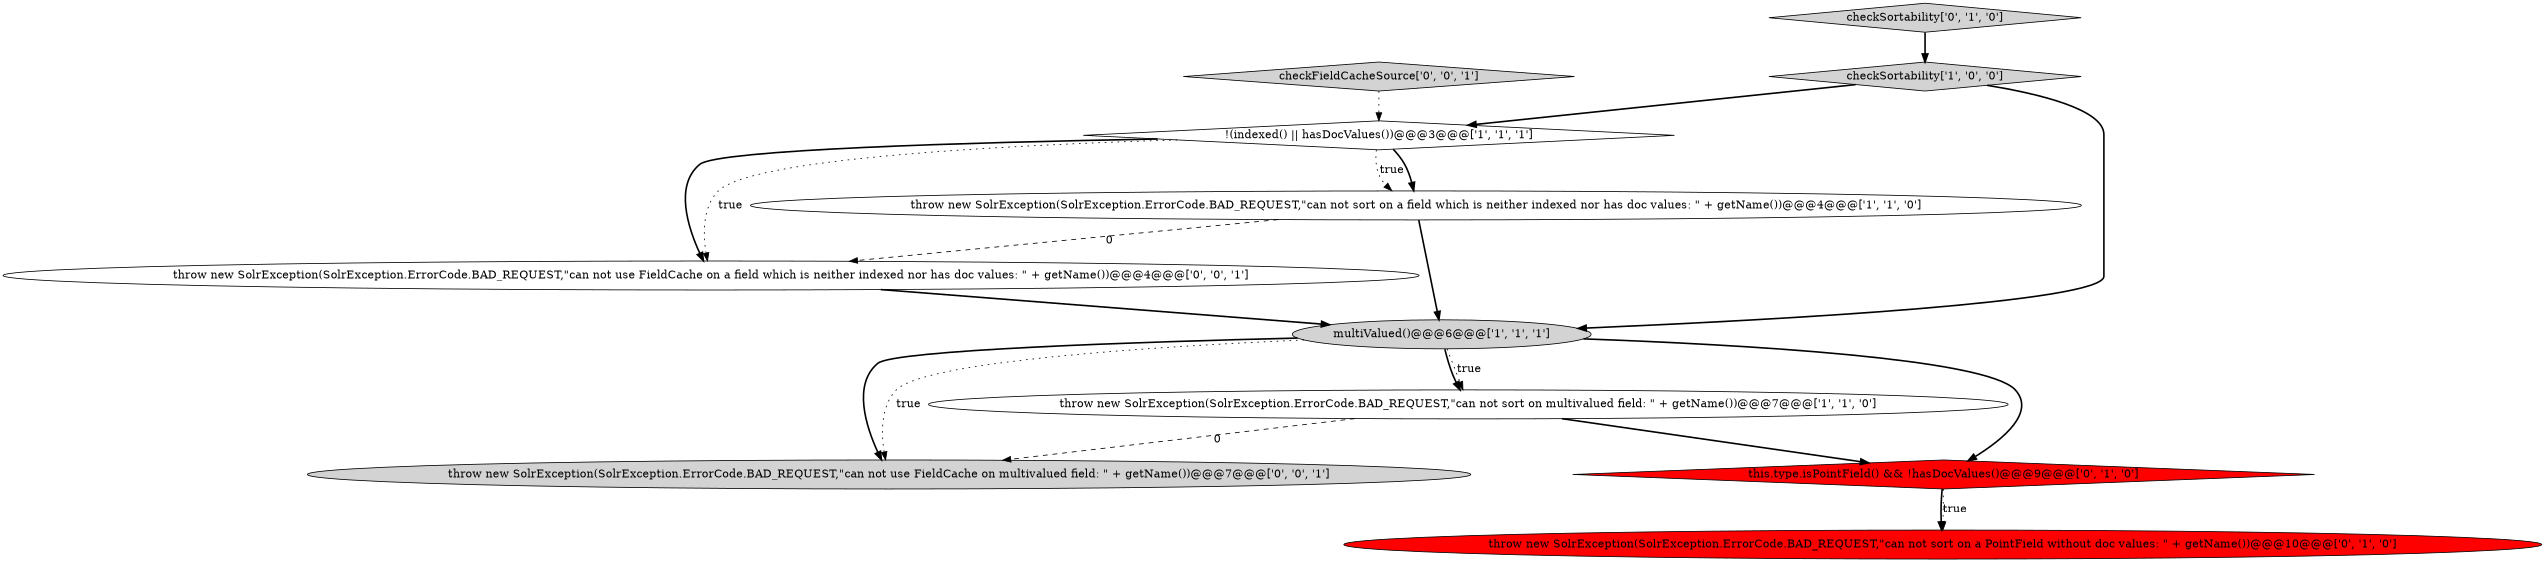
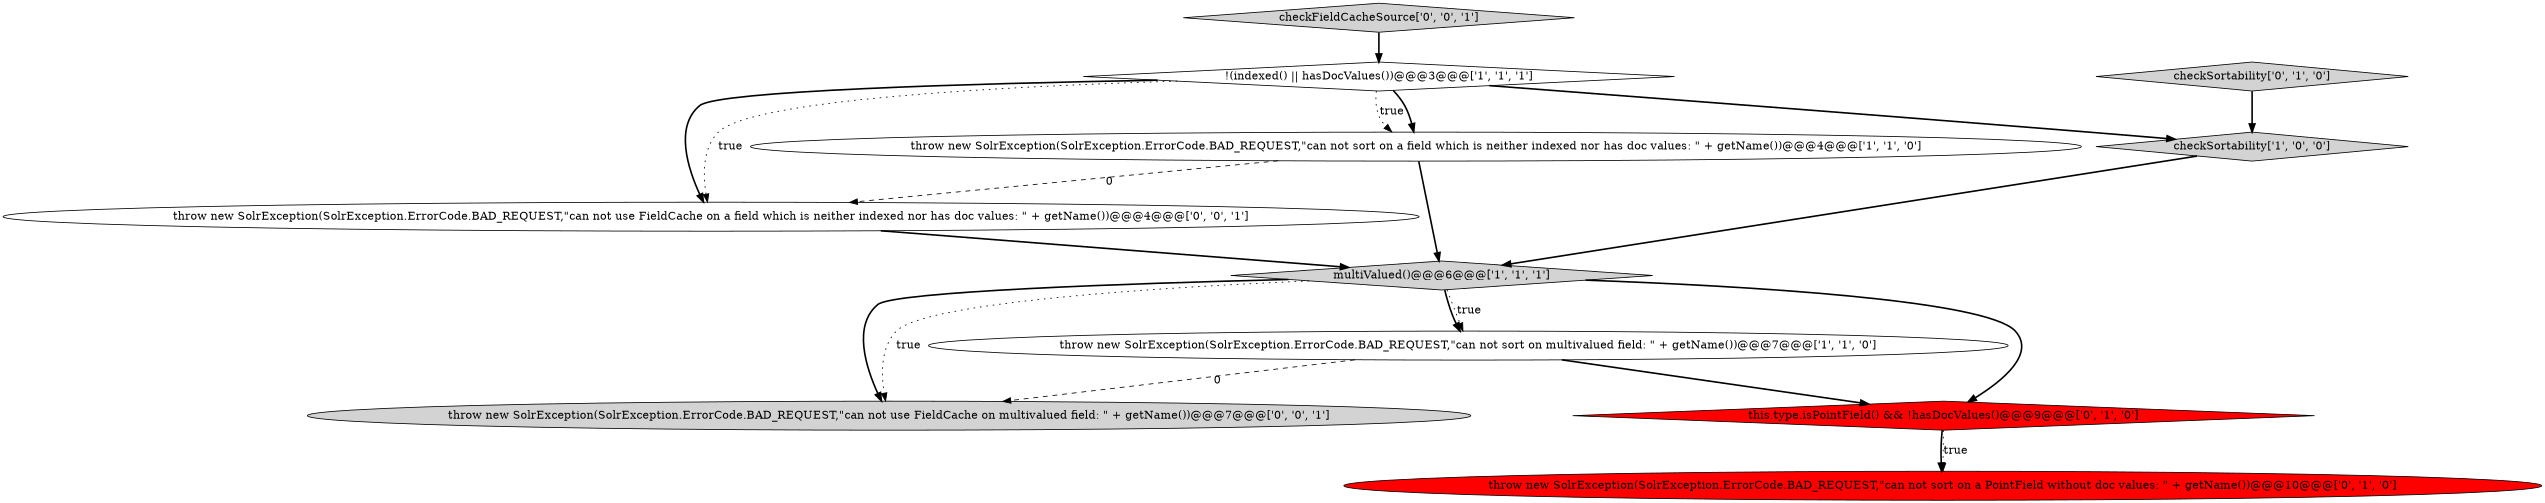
  digraph {
    node [fillcolor=lightgray shape=diamond style=filled]
    edge [style=bold]
    n1 [label="checkSortability['1', '0', '0']"]
    n2 [fillcolor=white label="!(indexed() || hasDocValues())@@@3@@@['1', '1', '1']"]
-   n3 [label="multiValued()@@@6@@@['1', '1', '1']" shape=ellipse]
+   n3 [label="multiValued()@@@6@@@['1', '1', '1']"]
    n4 [fillcolor=white label="throw new SolrException(SolrException.ErrorCode.BAD_REQUEST,\"can not use FieldCache on a field which is neither indexed nor has doc values: \" + getName())@@@4@@@['0', '0', '1']" shape=ellipse]
    n5 [fillcolor=white label="throw new SolrException(SolrException.ErrorCode.BAD_REQUEST,\"can not sort on a field which is neither indexed nor has doc values: \" + getName())@@@4@@@['1', '1', '0']" shape=ellipse]
    n6 [label="throw new SolrException(SolrException.ErrorCode.BAD_REQUEST,\"can not use FieldCache on multivalued field: \" + getName())@@@7@@@['0', '0', '1']" shape=ellipse]
    n7 [fillcolor=white label="throw new SolrException(SolrException.ErrorCode.BAD_REQUEST,\"can not sort on multivalued field: \" + getName())@@@7@@@['1', '1', '0']" shape=ellipse]
    n8 [fillcolor=red label="this.type.isPointField() && !hasDocValues()@@@9@@@['0', '1', '0']"]
    n9 [label="checkSortability['0', '1', '0']"]
    n10 [fillcolor=red label="throw new SolrException(SolrException.ErrorCode.BAD_REQUEST,\"can not sort on a PointField without doc values: \" + getName())@@@10@@@['0', '1', '0']" shape=ellipse]
    n11 [label="checkFieldCacheSource['0', '0', '1']"]
-   n1 -> n2
+   n2 -> n1
    n1 -> n3
    n2 -> n4
    n2 -> n4 [label=true style=dotted]
    n2 -> n5 [label=true style=dotted]
    n2 -> n5
    n3 -> n6
    n3 -> n6 [label=true style=dotted]
    n3 -> n7
    n3 -> n7 [label=true style=dotted]
    n3 -> n8
    n4 -> n3
    n5 -> n3
    n5 -> n4 [label=0 style=dashed]
    n7 -> n6 [label=0 style=dashed]
    n7 -> n8
    n8 -> n10
    n8 -> n10 [label=true style=dotted]
    n9 -> n1
-   n11 -> n2 [style=dotted]
+   n11 -> n2
  }
